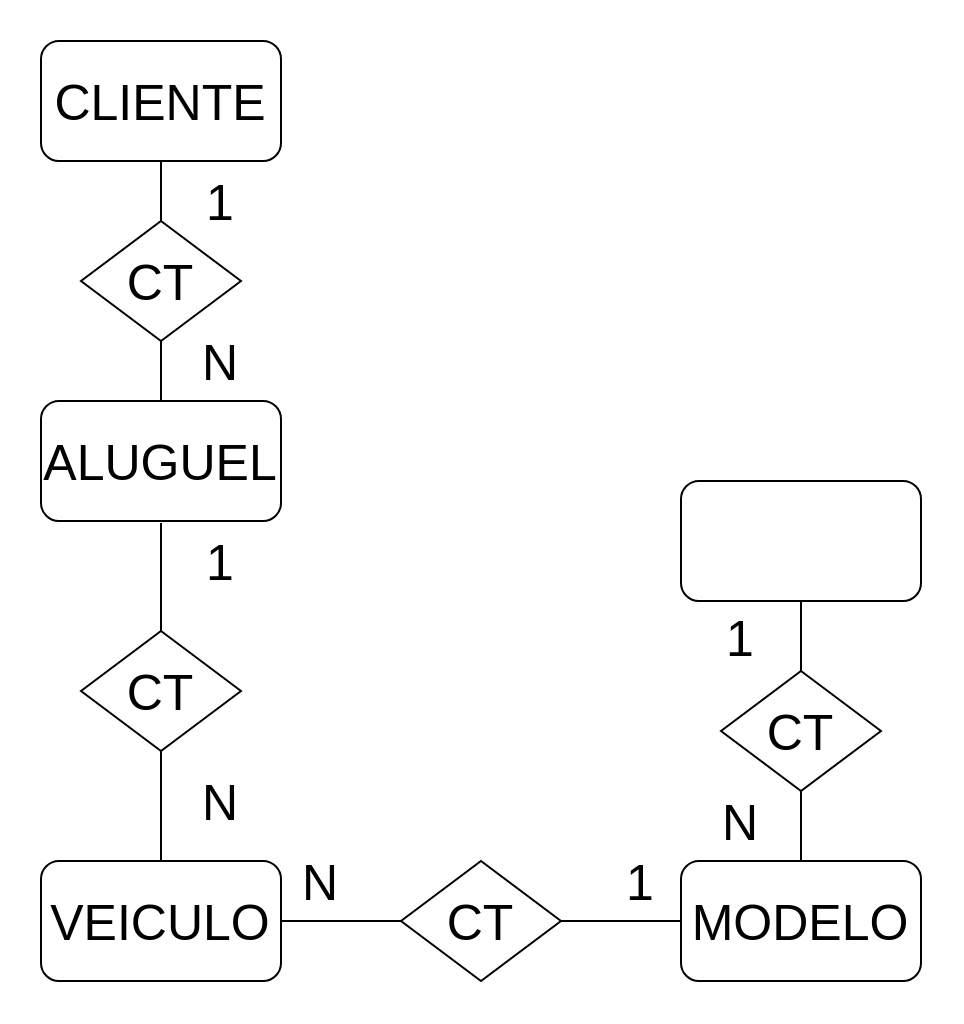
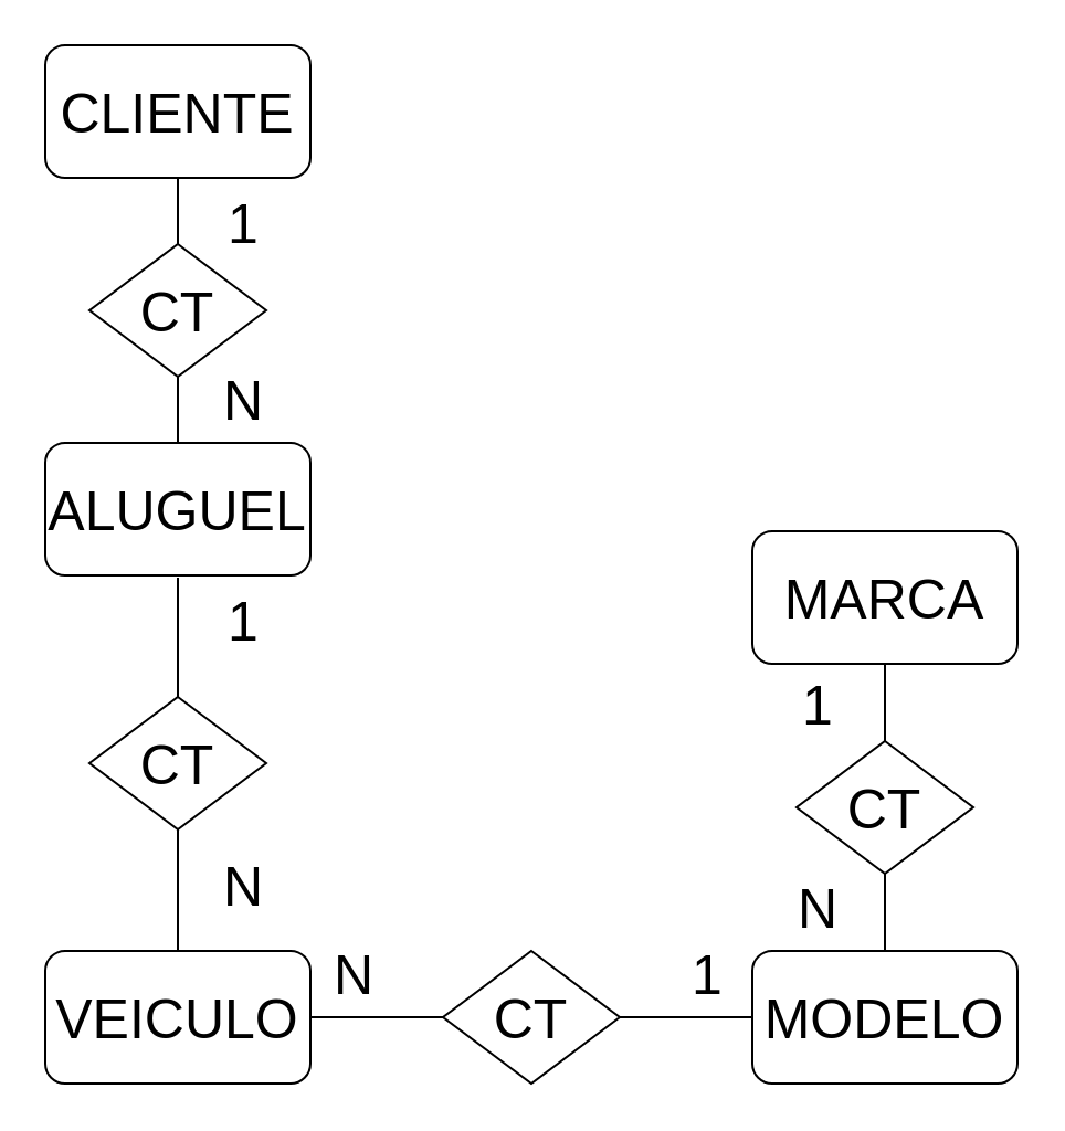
  <mxCell id="0" />
  <mxCell id="1" parent="0" />
  <mxCell id="2" value="" style="rounded=1;whiteSpace=wrap;html=1;" vertex="1" parent="1"><mxGeometry x="20" y="430" width="120" height="60" as="geometry" /></mxCell>
  <mxCell id="3" value="VEICULO" style="text;html=1;strokeColor=none;fillColor=none;align=center;verticalAlign=middle;whiteSpace=wrap;rounded=0;fontSize=25;" vertex="1" parent="1"><mxGeometry x="20" y="430" width="120" height="60" as="geometry" /></mxCell>
  <mxCell id="4" value="" style="rhombus;whiteSpace=wrap;html=1;fontSize=25;" vertex="1" parent="1"><mxGeometry x="200" y="430" width="80" height="60" as="geometry" /></mxCell>
  <mxCell id="5" value="" style="rounded=1;whiteSpace=wrap;html=1;fontSize=25;" vertex="1" parent="1"><mxGeometry x="340" y="430" width="120" height="60" as="geometry" /></mxCell>
  <mxCell id="6" value="" style="endArrow=none;html=1;fontSize=25;entryX=0;entryY=0.5;entryDx=0;entryDy=0;exitX=1;exitY=0.5;exitDx=0;exitDy=0;" edge="1" parent="1" source="3" target="4"><mxGeometry width="50" height="50" relative="1" as="geometry"><mxPoint x="20" y="560" as="sourcePoint" /><mxPoint x="70" y="510" as="targetPoint" /></mxGeometry></mxCell>
  <mxCell id="7" value="" style="endArrow=none;html=1;fontSize=25;entryX=0;entryY=0.5;entryDx=0;entryDy=0;exitX=1;exitY=0.5;exitDx=0;exitDy=0;" edge="1" parent="1" source="4" target="5"><mxGeometry width="50" height="50" relative="1" as="geometry"><mxPoint x="20" y="560" as="sourcePoint" /><mxPoint x="70" y="510" as="targetPoint" /></mxGeometry></mxCell>
  <mxCell id="8" value="MODELO" style="text;html=1;strokeColor=none;fillColor=none;align=center;verticalAlign=middle;whiteSpace=wrap;rounded=0;fontSize=25;" vertex="1" parent="1"><mxGeometry x="340" y="430" width="120" height="60" as="geometry" /></mxCell>
  <mxCell id="9" value="CT" style="text;html=1;strokeColor=none;fillColor=none;align=center;verticalAlign=middle;whiteSpace=wrap;rounded=0;fontSize=25;" vertex="1" parent="1"><mxGeometry x="220" y="450" width="40" height="20" as="geometry" /></mxCell>
  <mxCell id="10" value="N" style="text;html=1;strokeColor=none;fillColor=none;align=center;verticalAlign=middle;whiteSpace=wrap;rounded=0;fontSize=25;" vertex="1" parent="1"><mxGeometry x="140" y="430" width="40" height="20" as="geometry" /></mxCell>
  <mxCell id="11" value="1" style="text;html=1;strokeColor=none;fillColor=none;align=center;verticalAlign=middle;whiteSpace=wrap;rounded=0;fontSize=25;" vertex="1" parent="1"><mxGeometry x="300" y="430" width="40" height="20" as="geometry" /></mxCell>
  <mxCell id="12" value="" style="rounded=1;whiteSpace=wrap;html=1;fontSize=25;" vertex="1" parent="1"><mxGeometry x="20" y="200" width="120" height="60" as="geometry" /></mxCell>
  <mxCell id="13" value="" style="rhombus;whiteSpace=wrap;html=1;fontSize=25;" vertex="1" parent="1"><mxGeometry x="40" y="315" width="80" height="60" as="geometry" /></mxCell>
  <mxCell id="14" value="" style="endArrow=none;html=1;fontSize=25;entryX=0.5;entryY=1;entryDx=0;entryDy=0;" edge="1" parent="1" source="3" target="13"><mxGeometry width="50" height="50" relative="1" as="geometry"><mxPoint x="20" y="560" as="sourcePoint" /><mxPoint x="70" y="510" as="targetPoint" /></mxGeometry></mxCell>
  <mxCell id="15" value="" style="endArrow=none;html=1;fontSize=25;exitX=0.5;exitY=0;exitDx=0;exitDy=0;" edge="1" parent="1" source="13"><mxGeometry width="50" height="50" relative="1" as="geometry"><mxPoint x="20" y="560" as="sourcePoint" /><mxPoint x="80" y="261" as="targetPoint" /></mxGeometry></mxCell>
  <mxCell id="16" value="CT" style="text;html=1;strokeColor=none;fillColor=none;align=center;verticalAlign=middle;whiteSpace=wrap;rounded=0;fontSize=25;" vertex="1" parent="1"><mxGeometry x="60" y="335" width="40" height="20" as="geometry" /></mxCell>
  <mxCell id="17" value="1" style="text;html=1;strokeColor=none;fillColor=none;align=center;verticalAlign=middle;whiteSpace=wrap;rounded=0;fontSize=25;" vertex="1" parent="1"><mxGeometry x="90" y="270" width="40" height="20" as="geometry" /></mxCell>
  <mxCell id="18" value="N" style="text;html=1;strokeColor=none;fillColor=none;align=center;verticalAlign=middle;whiteSpace=wrap;rounded=0;fontSize=25;" vertex="1" parent="1"><mxGeometry x="90" y="390" width="40" height="20" as="geometry" /></mxCell>
  <mxCell id="19" value="ALUGUEL" style="text;html=1;strokeColor=none;fillColor=none;align=center;verticalAlign=middle;whiteSpace=wrap;rounded=0;fontSize=25;" vertex="1" parent="1"><mxGeometry x="20" y="200" width="120" height="60" as="geometry" /></mxCell>
  <mxCell id="20" value="" style="rounded=1;whiteSpace=wrap;html=1;fontSize=25;" vertex="1" parent="1"><mxGeometry x="20" y="20" width="120" height="60" as="geometry" /></mxCell>
  <mxCell id="21" value="" style="rhombus;whiteSpace=wrap;html=1;fontSize=25;" vertex="1" parent="1"><mxGeometry x="40" y="110" width="80" height="60" as="geometry" /></mxCell>
  <mxCell id="22" value="CLIENTE" style="text;html=1;strokeColor=none;fillColor=none;align=center;verticalAlign=middle;whiteSpace=wrap;rounded=0;fontSize=25;" vertex="1" parent="1"><mxGeometry x="20" y="20" width="120" height="60" as="geometry" /></mxCell>
  <mxCell id="23" value="" style="endArrow=none;html=1;fontSize=25;entryX=0.5;entryY=1;entryDx=0;entryDy=0;exitX=0.5;exitY=0;exitDx=0;exitDy=0;" edge="1" parent="1" source="21" target="22"><mxGeometry width="50" height="50" relative="1" as="geometry"><mxPoint x="20" y="560" as="sourcePoint" /><mxPoint x="70" y="510" as="targetPoint" /></mxGeometry></mxCell>
  <mxCell id="24" value="" style="endArrow=none;html=1;fontSize=25;entryX=0.5;entryY=1;entryDx=0;entryDy=0;exitX=0.5;exitY=0;exitDx=0;exitDy=0;" edge="1" parent="1" source="19" target="21"><mxGeometry width="50" height="50" relative="1" as="geometry"><mxPoint x="20" y="560" as="sourcePoint" /><mxPoint x="70" y="510" as="targetPoint" /></mxGeometry></mxCell>
  <mxCell id="25" value="CT" style="text;html=1;strokeColor=none;fillColor=none;align=center;verticalAlign=middle;whiteSpace=wrap;rounded=0;fontSize=25;" vertex="1" parent="1"><mxGeometry x="60" y="130" width="40" height="20" as="geometry" /></mxCell>
  <mxCell id="26" value="1" style="text;html=1;strokeColor=none;fillColor=none;align=center;verticalAlign=middle;whiteSpace=wrap;rounded=0;fontSize=25;" vertex="1" parent="1"><mxGeometry x="90" y="90" width="40" height="20" as="geometry" /></mxCell>
  <mxCell id="27" value="N" style="text;html=1;strokeColor=none;fillColor=none;align=center;verticalAlign=middle;whiteSpace=wrap;rounded=0;fontSize=25;" vertex="1" parent="1"><mxGeometry x="90" y="170" width="40" height="20" as="geometry" /></mxCell>
  <mxCell id="28" value="" style="rounded=1;whiteSpace=wrap;html=1;fontSize=25;" vertex="1" parent="1"><mxGeometry x="340" y="240" width="120" height="60" as="geometry" /></mxCell>
  <mxCell id="29" value="" style="rhombus;whiteSpace=wrap;html=1;fontSize=25;" vertex="1" parent="1"><mxGeometry x="360" y="335" width="80" height="60" as="geometry" /></mxCell>
  <mxCell id="30" value="CT" style="text;html=1;strokeColor=none;fillColor=none;align=center;verticalAlign=middle;whiteSpace=wrap;rounded=0;fontSize=25;" vertex="1" parent="1"><mxGeometry x="380" y="355" width="40" height="20" as="geometry" /></mxCell>
  <mxCell id="31" value="" style="endArrow=none;html=1;fontSize=25;entryX=0.5;entryY=1;entryDx=0;entryDy=0;exitX=0.5;exitY=0;exitDx=0;exitDy=0;" edge="1" parent="1" source="29" target="28"><mxGeometry width="50" height="50" relative="1" as="geometry"><mxPoint x="20" y="560" as="sourcePoint" /><mxPoint x="70" y="510" as="targetPoint" /></mxGeometry></mxCell>
  <mxCell id="32" value="" style="endArrow=none;html=1;fontSize=25;entryX=0.5;entryY=1;entryDx=0;entryDy=0;exitX=0.5;exitY=0;exitDx=0;exitDy=0;" edge="1" parent="1" source="8" target="29"><mxGeometry width="50" height="50" relative="1" as="geometry"><mxPoint x="20" y="560" as="sourcePoint" /><mxPoint x="70" y="510" as="targetPoint" /></mxGeometry></mxCell>
+ <mxCell id="33" value="MARCA" style="text;html=1;strokeColor=none;fillColor=none;align=center;verticalAlign=middle;whiteSpace=wrap;rounded=0;fontSize=25;" vertex="1" parent="1"><mxGeometry x="340" y="240" width="120" height="60" as="geometry" /></mxCell>
  <mxCell id="34" value="1" style="text;html=1;strokeColor=none;fillColor=none;align=center;verticalAlign=middle;whiteSpace=wrap;rounded=0;fontSize=25;" vertex="1" parent="1"><mxGeometry x="350" y="307.5" width="40" height="20" as="geometry" /></mxCell>
  <mxCell id="35" value="N" style="text;html=1;strokeColor=none;fillColor=none;align=center;verticalAlign=middle;whiteSpace=wrap;rounded=0;fontSize=25;" vertex="1" parent="1"><mxGeometry x="350" y="400" width="40" height="20" as="geometry" /></mxCell>
